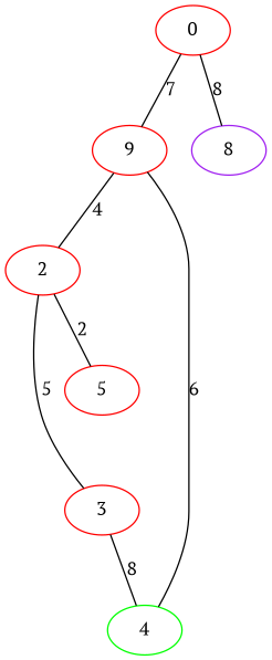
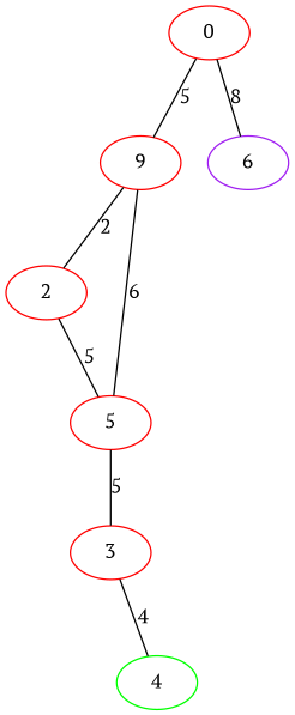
  graph {
    fontname="PT Serif"
    node [color=red fontname="PT Serif" weight=1]
    edge [fontname="PT Serif"]
    n1 [label=9]
    0
-   6 [color=purple weight=4 label=8]
+   6 [color=purple weight=4]
    2
    5
    3
    4 [color=green weight=2]
-   n1 -- 2 [label=4]
-   n1 -- 4 [label=6]
-   0 -- n1 [label=7]
+   n1 -- 2 [label=2]
+   n1 -- 5 [label=6]
+   0 -- n1 [label=5]
    0 -- 6 [label=8]
-   2 -- 5 [label=2]
-   2 -- 3 [label=5]
-   3 -- 4 [label=8]
+   2 -- 5 [label=5]
+   5 -- 3 [label=5]
+   3 -- 4 [label=4]
  }
